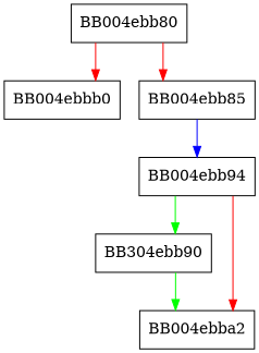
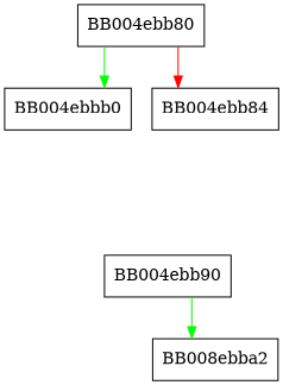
  digraph {
    splines=ortho
    node [shape=box]
    edge [color=green]
    BB004ebb80
    BB004ebbb0
-   BB004ebb85
-   BB004ebb94
-   BB004ebb90 [label=BB304ebb90]
-   BB004ebba2
-   BB004ebb80 -> BB004ebbb0 [color=red]
+   BB004ebb85 [label=BB004ebb84]
+   BB004ebb90
+   BB004ebba2 [label=BB008ebba2]
+   BB004ebb80 -> BB004ebbb0
    BB004ebb80 -> BB004ebb85 [color=red]
-   BB004ebb85 -> BB004ebb94 [color=blue]
-   BB004ebb94 -> BB004ebb90
-   BB004ebb94 -> BB004ebba2 [color=red]
    BB004ebb90 -> BB004ebba2
  }
